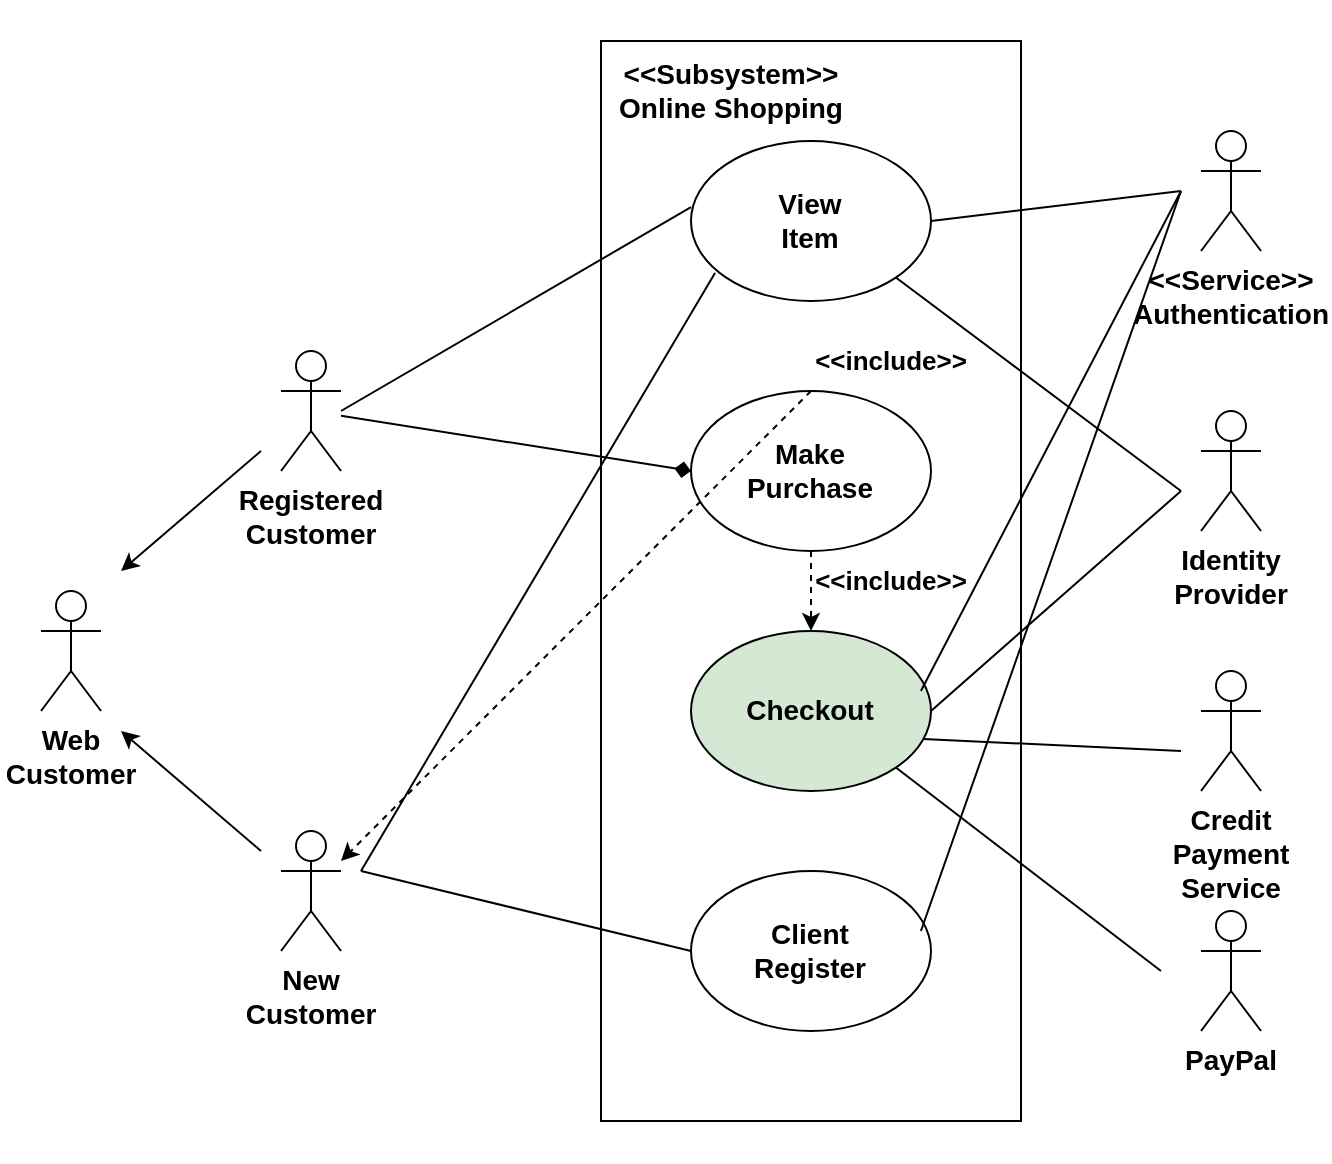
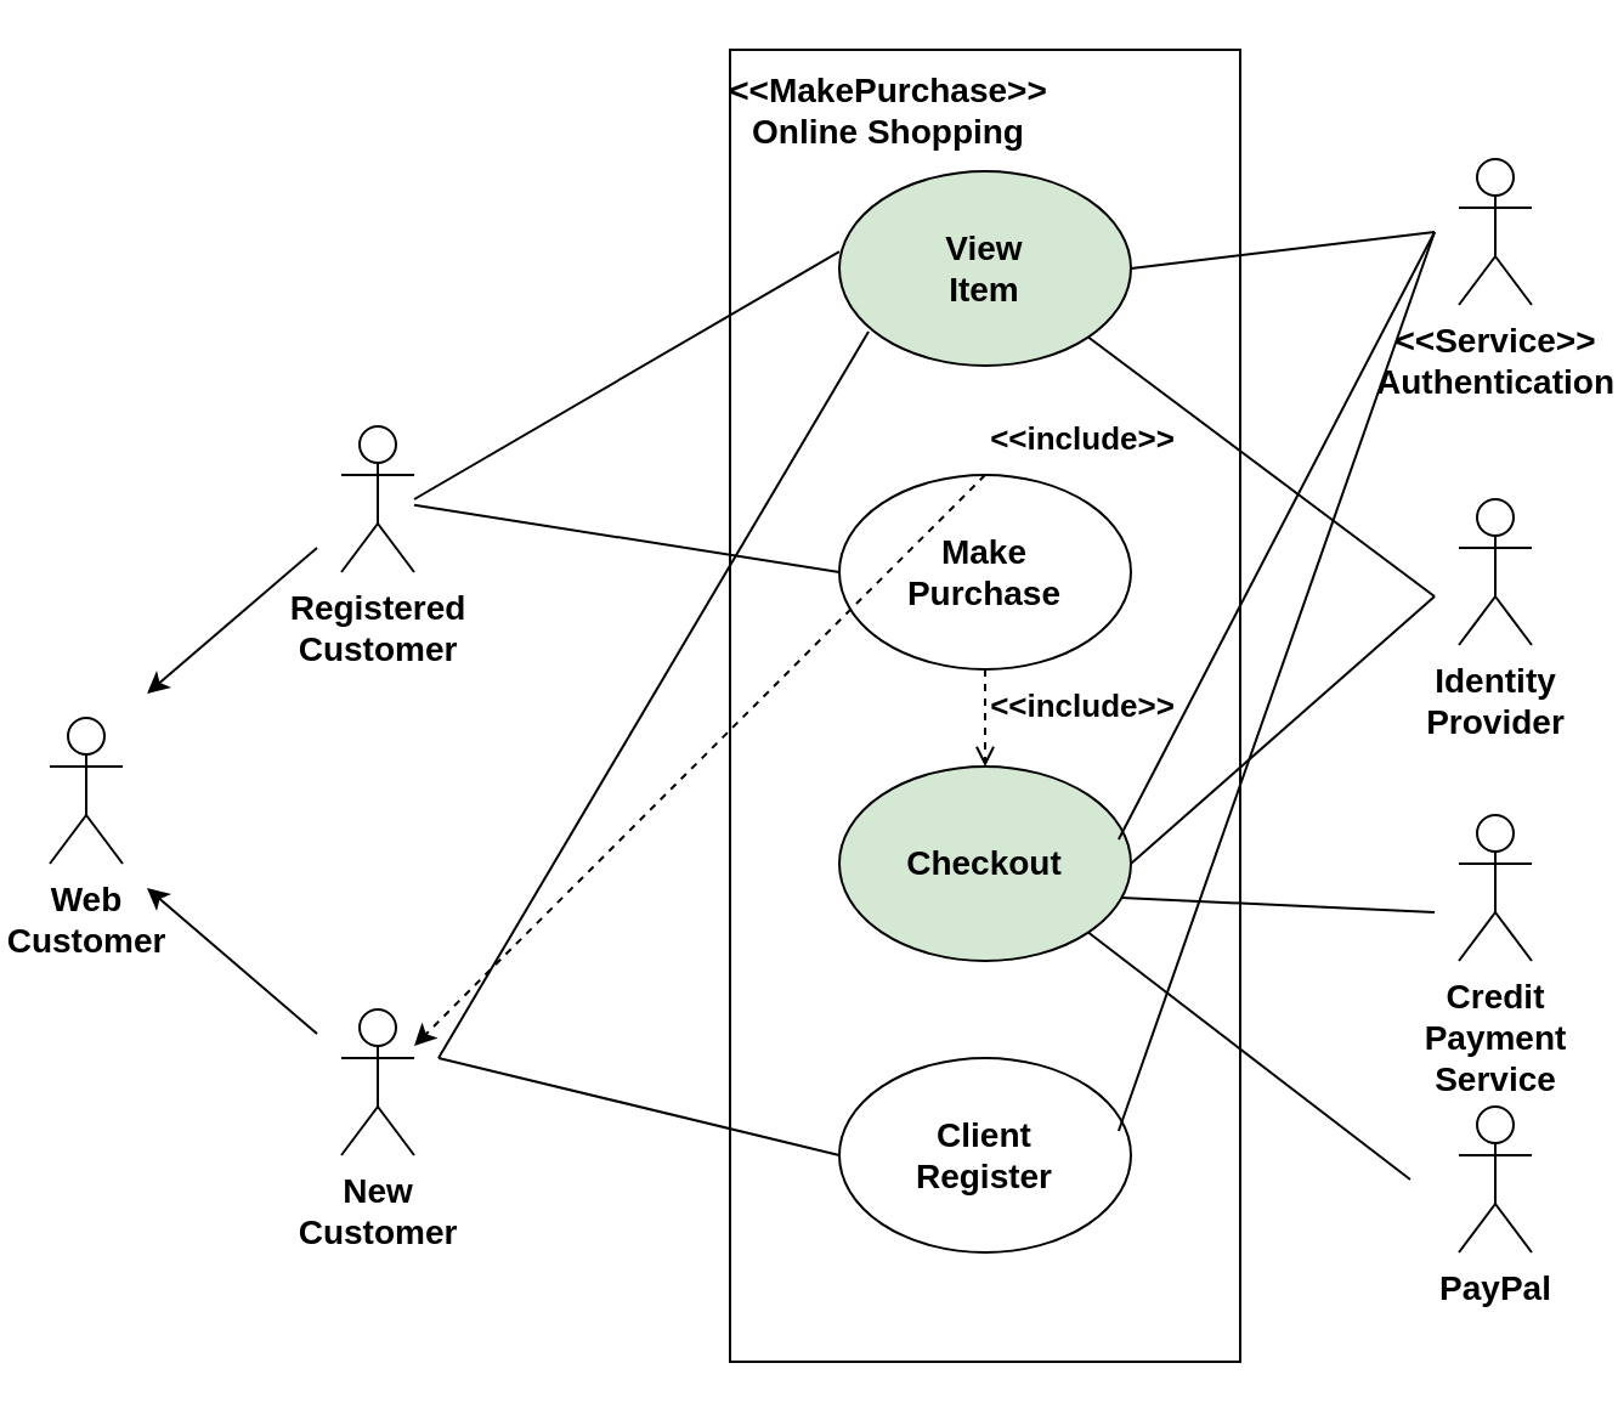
  <mxCell id="0" />
  <mxCell id="1" parent="0" />
  <mxCell id="2" value="" style="rounded=0;whiteSpace=wrap;html=1;fontSize=14;fontStyle=1" vertex="1" parent="1"><mxGeometry x="300" y="20" width="210" height="540" as="geometry" /></mxCell>
- <mxCell id="3" value="View&lt;br style=&quot;font-size: 14px;&quot;&gt;Item" style="ellipse;whiteSpace=wrap;html=1;fontSize=14;fontStyle=1" vertex="1" parent="1"><mxGeometry x="345" y="70" width="120" height="80" as="geometry" /></mxCell>
+ <mxCell id="3" value="View&lt;br style=&quot;font-size: 14px;&quot;&gt;Item" style="ellipse;whiteSpace=wrap;html=1;fontSize=14;fontStyle=1;fillColor=#d5e8d4;" vertex="1" parent="1"><mxGeometry x="345" y="70" width="120" height="80" as="geometry" /></mxCell>
  <mxCell id="4" value="Make&lt;br style=&quot;font-size: 14px;&quot;&gt;Purchase" style="ellipse;whiteSpace=wrap;html=1;fontSize=14;fontStyle=1" vertex="1" parent="1"><mxGeometry x="345" y="195" width="120" height="80" as="geometry" /></mxCell>
  <mxCell id="5" value="Checkout" style="ellipse;whiteSpace=wrap;html=1;fontSize=14;fontStyle=1;fillColor=#d5e8d4;" vertex="1" parent="1"><mxGeometry x="345" y="315" width="120" height="80" as="geometry" /></mxCell>
  <mxCell id="6" value="Client&lt;br style=&quot;font-size: 14px;&quot;&gt;Register" style="ellipse;whiteSpace=wrap;html=1;fontSize=14;fontStyle=1" vertex="1" parent="1"><mxGeometry x="345" y="435" width="120" height="80" as="geometry" /></mxCell>
  <mxCell id="7" value="New&lt;br style=&quot;font-size: 14px;&quot;&gt;Customer&lt;br style=&quot;font-size: 14px;&quot;&gt;" style="shape=umlActor;verticalLabelPosition=bottom;verticalAlign=top;html=1;outlineConnect=0;fontSize=14;fontStyle=1" vertex="1" parent="1"><mxGeometry x="140" y="415" width="30" height="60" as="geometry" /></mxCell>
  <mxCell id="8" value="Registered&lt;br style=&quot;font-size: 14px;&quot;&gt;Customer&lt;br style=&quot;font-size: 14px;&quot;&gt;&lt;br style=&quot;font-size: 14px;&quot;&gt;" style="shape=umlActor;verticalLabelPosition=bottom;verticalAlign=top;html=1;outlineConnect=0;fontSize=14;fontStyle=1" vertex="1" parent="1"><mxGeometry x="140" y="175" width="30" height="60" as="geometry" /></mxCell>
  <mxCell id="9" value="Web&lt;br style=&quot;font-size: 14px;&quot;&gt;Customer&lt;br style=&quot;font-size: 14px;&quot;&gt;" style="shape=umlActor;verticalLabelPosition=bottom;verticalAlign=top;html=1;outlineConnect=0;fontSize=14;fontStyle=1" vertex="1" parent="1"><mxGeometry x="20" y="295" width="30" height="60" as="geometry" /></mxCell>
  <mxCell id="10" value="" style="endArrow=classic;html=1;rounded=0;fontSize=14;fontStyle=1" edge="1" parent="1"><mxGeometry width="50" height="50" relative="1" as="geometry"><mxPoint x="130" y="225" as="sourcePoint" /><mxPoint x="60" y="285" as="targetPoint" /></mxGeometry></mxCell>
  <mxCell id="11" value="" style="endArrow=classic;html=1;rounded=0;fontSize=14;fontStyle=1" edge="1" parent="1"><mxGeometry width="50" height="50" relative="1" as="geometry"><mxPoint x="130" y="425" as="sourcePoint" /><mxPoint x="60" y="365" as="targetPoint" /></mxGeometry></mxCell>
- <mxCell id="12" value="" style="endArrow=diamond;html=1;rounded=0;entryX=0;entryY=0.5;entryDx=0;entryDy=0;fontSize=14;fontStyle=1;" edge="1" parent="1" source="8" target="4"><mxGeometry width="50" height="50" relative="1" as="geometry"><mxPoint x="170" y="255" as="sourcePoint" /><mxPoint x="240.711" y="205" as="targetPoint" /></mxGeometry></mxCell>
+ <mxCell id="12" value="" style="endArrow=none;html=1;rounded=0;entryX=0;entryY=0.5;entryDx=0;entryDy=0;fontSize=14;fontStyle=1" edge="1" parent="1" source="8" target="4"><mxGeometry width="50" height="50" relative="1" as="geometry"><mxPoint x="170" y="255" as="sourcePoint" /><mxPoint x="240.711" y="205" as="targetPoint" /></mxGeometry></mxCell>
  <mxCell id="13" value="" style="endArrow=none;html=1;rounded=0;entryX=0;entryY=0.413;entryDx=0;entryDy=0;entryPerimeter=0;fontSize=14;fontStyle=1" edge="1" parent="1" target="3"><mxGeometry width="50" height="50" relative="1" as="geometry"><mxPoint x="170" y="205" as="sourcePoint" /><mxPoint x="220" y="165" as="targetPoint" /></mxGeometry></mxCell>
  <mxCell id="14" value="" style="endArrow=none;html=1;rounded=0;entryX=0.1;entryY=0.825;entryDx=0;entryDy=0;entryPerimeter=0;fontSize=14;fontStyle=1" edge="1" parent="1" target="3"><mxGeometry width="50" height="50" relative="1" as="geometry"><mxPoint x="180" y="435" as="sourcePoint" /><mxPoint x="230" y="385" as="targetPoint" /></mxGeometry></mxCell>
  <mxCell id="15" value="" style="endArrow=none;html=1;rounded=0;entryX=0;entryY=0.5;entryDx=0;entryDy=0;fontSize=14;fontStyle=1" edge="1" parent="1" target="6"><mxGeometry width="50" height="50" relative="1" as="geometry"><mxPoint x="180" y="435" as="sourcePoint" /><mxPoint x="250" y="415" as="targetPoint" /></mxGeometry></mxCell>
  <mxCell id="16" value="" style="endArrow=classic;html=1;rounded=0;dashed=1;exitX=0.5;exitY=0;exitDx=0;exitDy=0;fontSize=14;fontStyle=1;" edge="1" parent="1" source="4" target="7"><mxGeometry width="50" height="50" relative="1" as="geometry"><mxPoint x="360" y="205" as="sourcePoint" /><mxPoint x="410" y="155" as="targetPoint" /></mxGeometry></mxCell>
- <mxCell id="17" value="" style="endArrow=classic;html=1;rounded=0;exitX=0.5;exitY=1;exitDx=0;exitDy=0;entryX=0.5;entryY=0;entryDx=0;entryDy=0;dashed=1;fontSize=14;fontStyle=1" edge="1" parent="1" source="4" target="5"><mxGeometry width="50" height="50" relative="1" as="geometry"><mxPoint x="380" y="335" as="sourcePoint" /><mxPoint x="430" y="285" as="targetPoint" /></mxGeometry></mxCell>
+ <mxCell id="17" value="" style="endArrow=open;html=1;rounded=0;exitX=0.5;exitY=1;exitDx=0;exitDy=0;entryX=0.5;entryY=0;entryDx=0;entryDy=0;dashed=1;fontSize=14;fontStyle=1;" edge="1" parent="1" source="4" target="5"><mxGeometry width="50" height="50" relative="1" as="geometry"><mxPoint x="380" y="335" as="sourcePoint" /><mxPoint x="430" y="285" as="targetPoint" /></mxGeometry></mxCell>
  <mxCell id="18" value="&amp;lt;&amp;lt;Service&amp;gt;&amp;gt;&lt;br style=&quot;font-size: 14px;&quot;&gt;Authentication&lt;br style=&quot;font-size: 14px;&quot;&gt;" style="shape=umlActor;verticalLabelPosition=bottom;verticalAlign=top;html=1;outlineConnect=0;fontSize=14;fontStyle=1" vertex="1" parent="1"><mxGeometry x="600" y="65" width="30" height="60" as="geometry" /></mxCell>
  <mxCell id="19" value="Identity&lt;br style=&quot;font-size: 14px;&quot;&gt;Provider" style="shape=umlActor;verticalLabelPosition=bottom;verticalAlign=top;html=1;outlineConnect=0;fontSize=14;fontStyle=1" vertex="1" parent="1"><mxGeometry x="600" y="205" width="30" height="60" as="geometry" /></mxCell>
  <mxCell id="20" value="Credit&lt;br style=&quot;font-size: 14px;&quot;&gt;Payment&lt;br style=&quot;font-size: 14px;&quot;&gt;Service" style="shape=umlActor;verticalLabelPosition=bottom;verticalAlign=top;html=1;outlineConnect=0;fontSize=14;fontStyle=1" vertex="1" parent="1"><mxGeometry x="600" y="335" width="30" height="60" as="geometry" /></mxCell>
  <mxCell id="21" value="PayPal" style="shape=umlActor;verticalLabelPosition=bottom;verticalAlign=top;html=1;outlineConnect=0;fontSize=14;fontStyle=1" vertex="1" parent="1"><mxGeometry x="600" y="455" width="30" height="60" as="geometry" /></mxCell>
  <mxCell id="22" value="" style="endArrow=none;html=1;rounded=0;exitX=1;exitY=0.5;exitDx=0;exitDy=0;fontSize=14;fontStyle=1" edge="1" parent="1" source="3"><mxGeometry width="50" height="50" relative="1" as="geometry"><mxPoint x="480" y="185" as="sourcePoint" /><mxPoint x="590" y="95" as="targetPoint" /></mxGeometry></mxCell>
  <mxCell id="23" value="" style="endArrow=none;html=1;rounded=0;exitX=0.958;exitY=0.375;exitDx=0;exitDy=0;exitPerimeter=0;fontSize=14;fontStyle=1" edge="1" parent="1" source="5"><mxGeometry width="50" height="50" relative="1" as="geometry"><mxPoint x="510" y="195" as="sourcePoint" /><mxPoint x="590" y="95" as="targetPoint" /></mxGeometry></mxCell>
  <mxCell id="24" value="" style="endArrow=none;html=1;rounded=0;exitX=0.958;exitY=0.375;exitDx=0;exitDy=0;exitPerimeter=0;fontSize=14;fontStyle=1" edge="1" parent="1" source="6"><mxGeometry width="50" height="50" relative="1" as="geometry"><mxPoint x="510" y="345" as="sourcePoint" /><mxPoint x="590" y="95" as="targetPoint" /></mxGeometry></mxCell>
  <mxCell id="25" value="" style="endArrow=none;html=1;rounded=0;exitX=1;exitY=1;exitDx=0;exitDy=0;fontSize=14;fontStyle=1" edge="1" parent="1" source="3"><mxGeometry width="50" height="50" relative="1" as="geometry"><mxPoint x="360" y="325" as="sourcePoint" /><mxPoint x="590" y="245" as="targetPoint" /></mxGeometry></mxCell>
  <mxCell id="26" value="" style="endArrow=none;html=1;rounded=0;exitX=1;exitY=0.5;exitDx=0;exitDy=0;fontSize=14;fontStyle=1" edge="1" parent="1" source="5"><mxGeometry width="50" height="50" relative="1" as="geometry"><mxPoint x="540" y="295" as="sourcePoint" /><mxPoint x="590" y="245" as="targetPoint" /></mxGeometry></mxCell>
  <mxCell id="27" value="" style="endArrow=none;html=1;rounded=0;exitX=0.967;exitY=0.675;exitDx=0;exitDy=0;exitPerimeter=0;fontSize=14;fontStyle=1" edge="1" parent="1" source="5"><mxGeometry width="50" height="50" relative="1" as="geometry"><mxPoint x="520" y="415" as="sourcePoint" /><mxPoint x="590" y="375" as="targetPoint" /></mxGeometry></mxCell>
  <mxCell id="28" value="" style="endArrow=none;html=1;rounded=0;exitX=1;exitY=1;exitDx=0;exitDy=0;fontSize=14;fontStyle=1" edge="1" parent="1" source="5"><mxGeometry width="50" height="50" relative="1" as="geometry"><mxPoint x="510" y="445" as="sourcePoint" /><mxPoint x="580" y="485" as="targetPoint" /></mxGeometry></mxCell>
  <mxCell id="29" value="&amp;lt;&amp;lt;include&amp;gt;&amp;gt;" style="text;html=1;align=center;verticalAlign=middle;resizable=0;points=[];autosize=1;strokeColor=none;fillColor=none;fontSize=13;fontStyle=1" vertex="1" parent="1"><mxGeometry x="395" y="165" width="100" height="30" as="geometry" /></mxCell>
  <mxCell id="30" value="&amp;lt;&amp;lt;include&amp;gt;&amp;gt;" style="text;html=1;align=center;verticalAlign=middle;resizable=0;points=[];autosize=1;strokeColor=none;fillColor=none;fontSize=13;fontStyle=1" vertex="1" parent="1"><mxGeometry x="395" y="275" width="100" height="30" as="geometry" /></mxCell>
- <mxCell id="31" value="&amp;lt;&amp;lt;Subsystem&amp;gt;&amp;gt;&lt;br style=&quot;font-size: 14px;&quot;&gt;Online Shopping" style="text;html=1;align=center;verticalAlign=middle;resizable=0;points=[];autosize=1;strokeColor=none;fillColor=none;fontSize=14;fontStyle=1" vertex="1" parent="1"><mxGeometry x="295" y="20" width="140" height="50" as="geometry" /></mxCell>
+ <mxCell id="31" value="&amp;lt;&amp;lt;MakePurchase&amp;gt;&amp;gt;&lt;br style=&quot;font-size: 14px;&quot;&gt;Online Shopping" style="text;html=1;align=center;verticalAlign=middle;resizable=0;points=[];autosize=1;strokeColor=none;fillColor=none;fontSize=14;fontStyle=1" vertex="1" parent="1"><mxGeometry x="295" y="20" width="140" height="50" as="geometry" /></mxCell>
